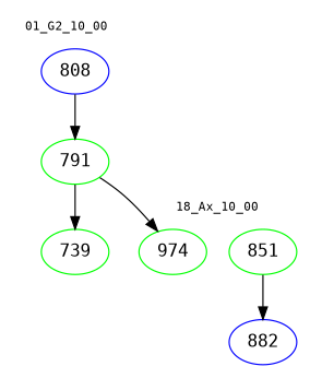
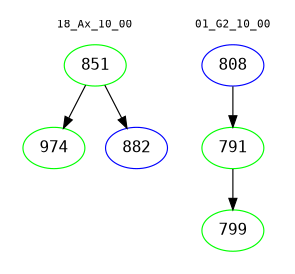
  digraph {
    fontname="DejaVu Sans Mono"
    node [color=green fontname="DejaVu Sans Mono"]
    edge [color=black fontname="DejaVu Sans Mono"]
    n1 [label=851]
    n2 [label=974]
    n3 [color=blue label=882]
    n4 [label=791]
    n5 [color=blue label=808]
-   n6 [label=739]
+   n6 [label=799]
    subgraph cluster_1 {
      color=white
      fontsize=10
      label="18_Ax_10_00"
      n1
      n2
      n3
    }
    subgraph cluster_2 {
      color=white
      fontsize=10
      label="01_G2_10_00"
      n4
      n5
      n6
    }
-   n4 -> n2
+   n1 -> n2
    n1 -> n3
    n4 -> n6
    n5 -> n4
  }
